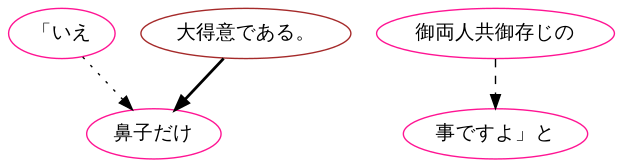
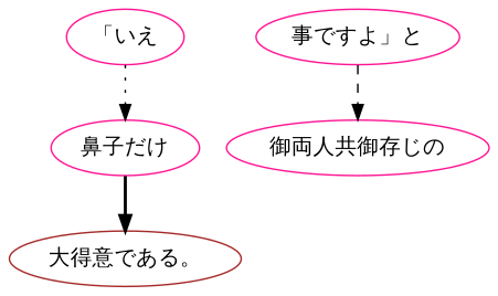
  digraph {
    fontname="Courier Prime"
    node [color=deeppink fontname="Courier Prime"]
    edge [fontname="Courier Prime"]
    n1 [label="「いえ"]
    n2 [label="鼻子だけ"]
    n3 [label="事ですよ」と"]
    n4 [label="御両人共御存じの"]
    n5 [color=brown label="大得意である。"]
    n1 -> n2 [style=dotted]
-   n5 -> n2 [style=bold]
-   n4 -> n3 [style=dashed]
+   n2 -> n5 [style=bold]
+   n3 -> n4 [style=dashed]
  }
